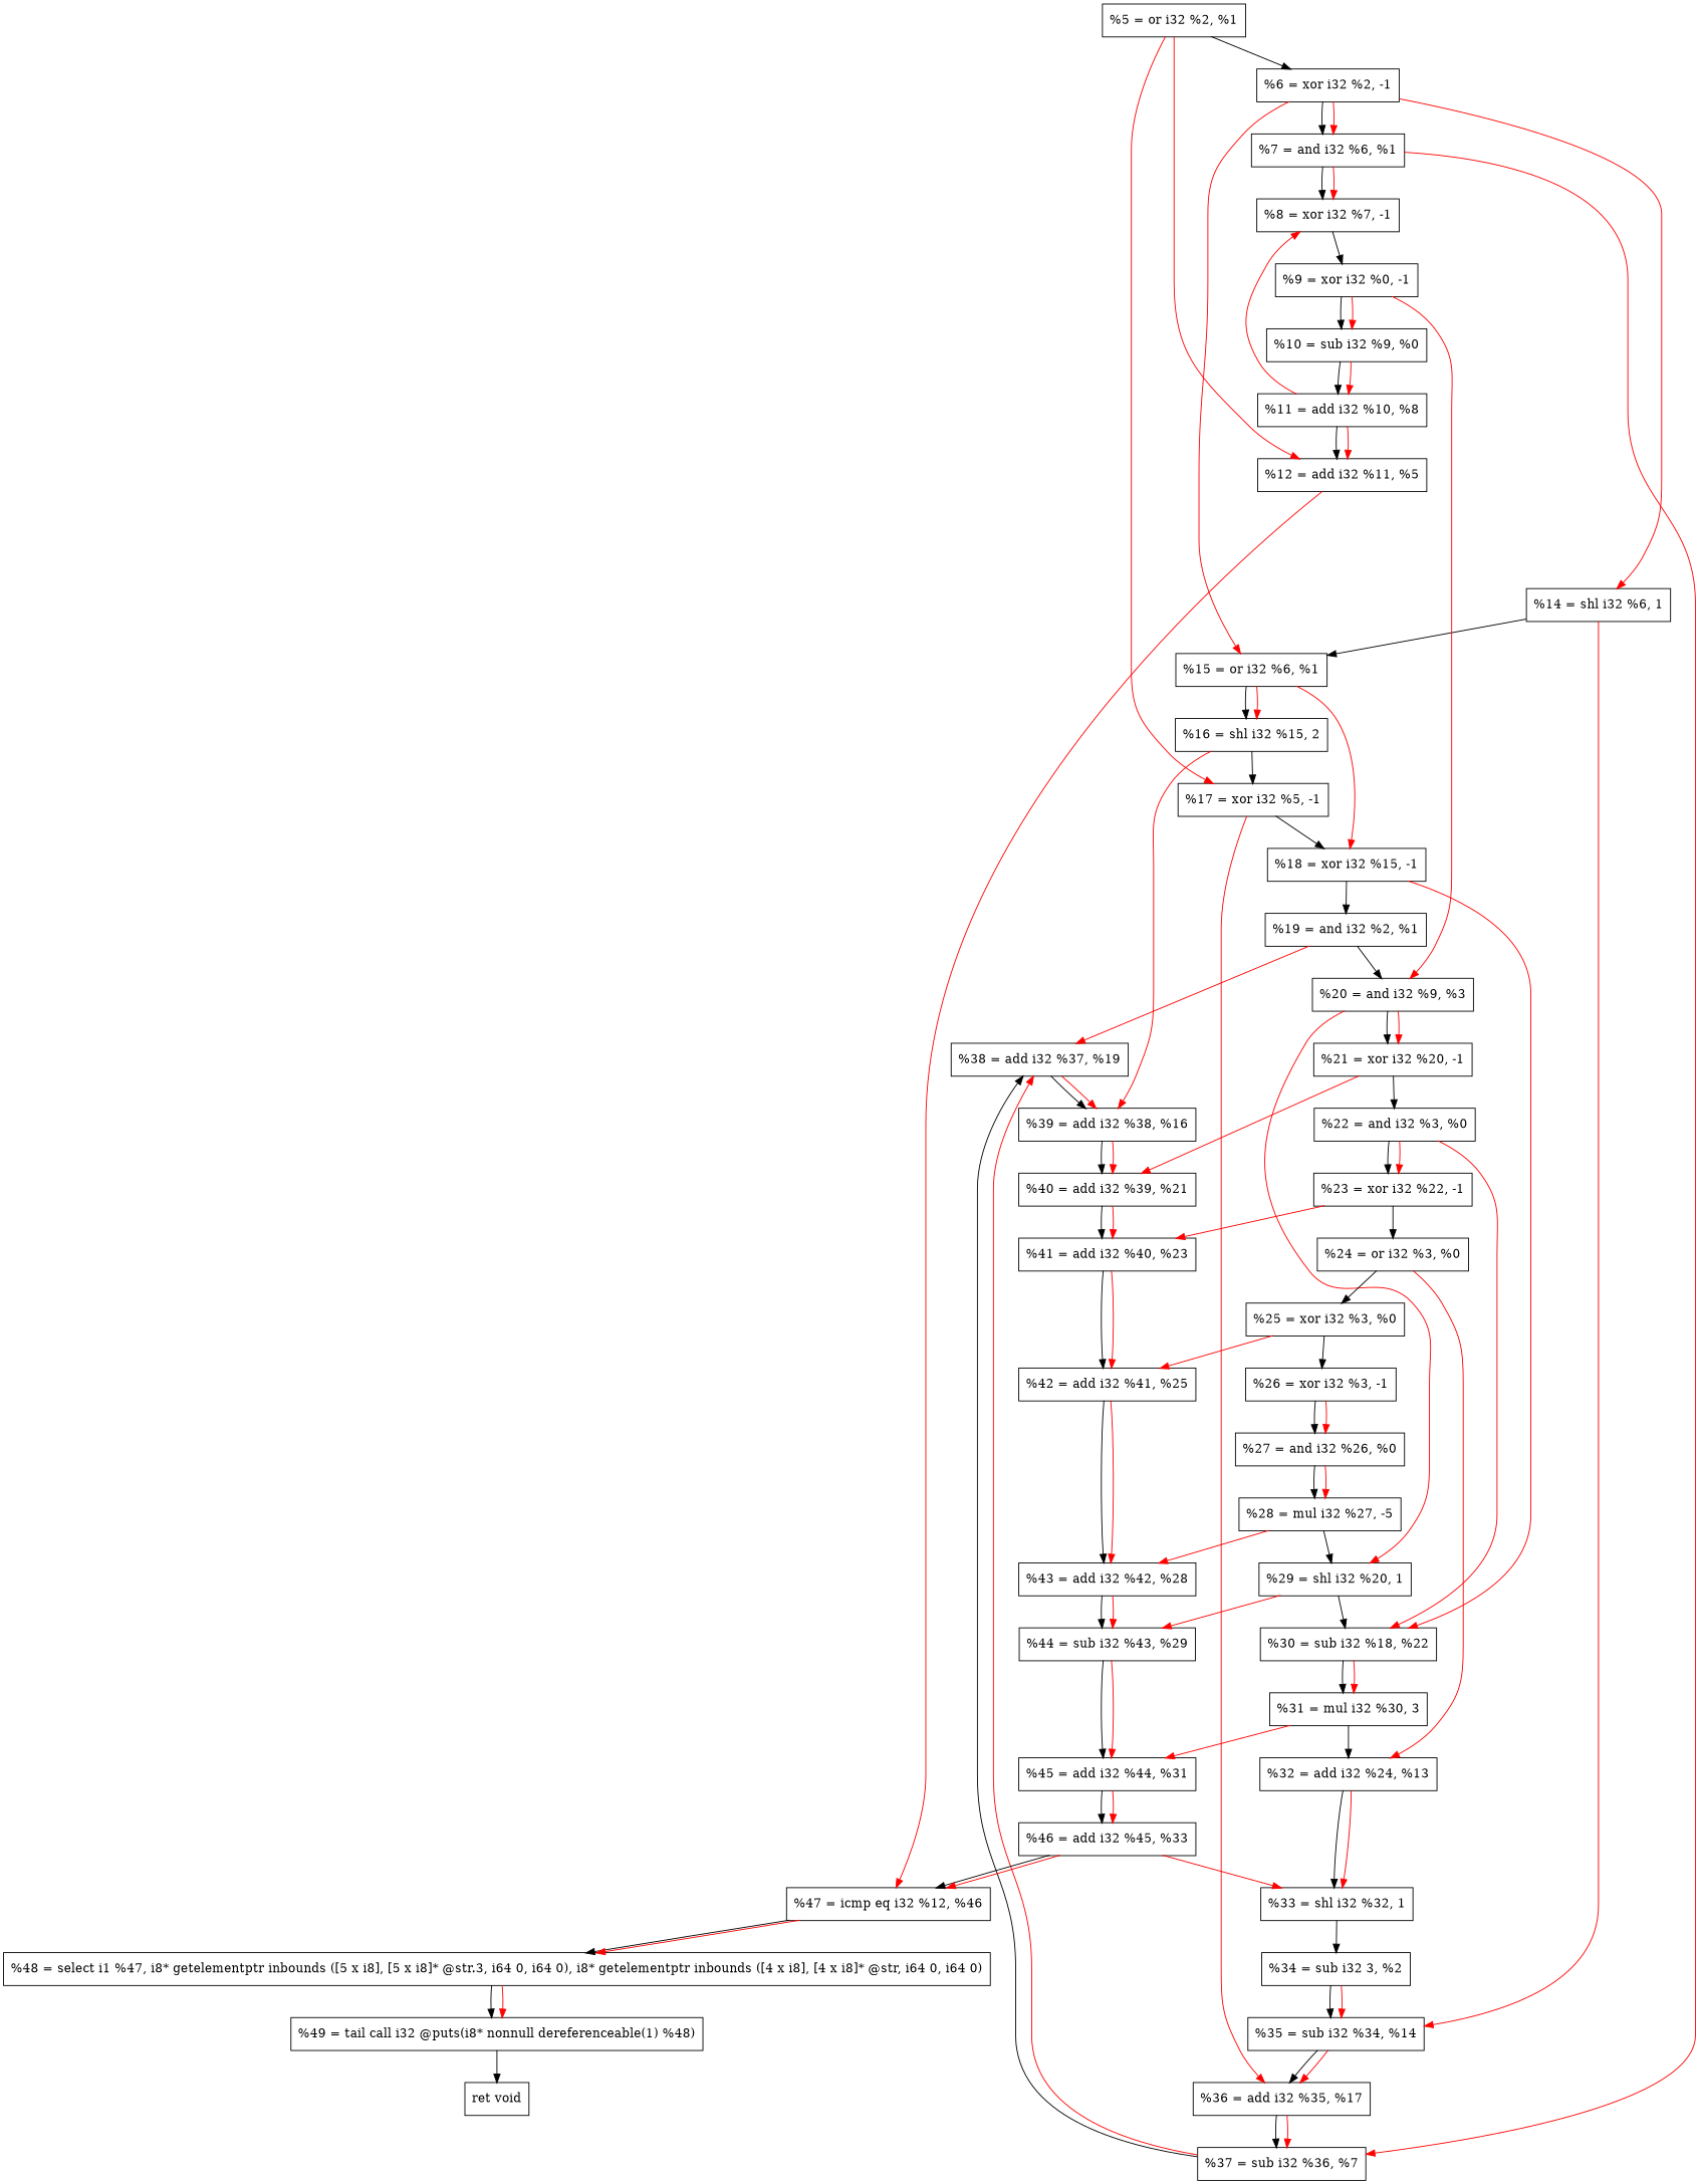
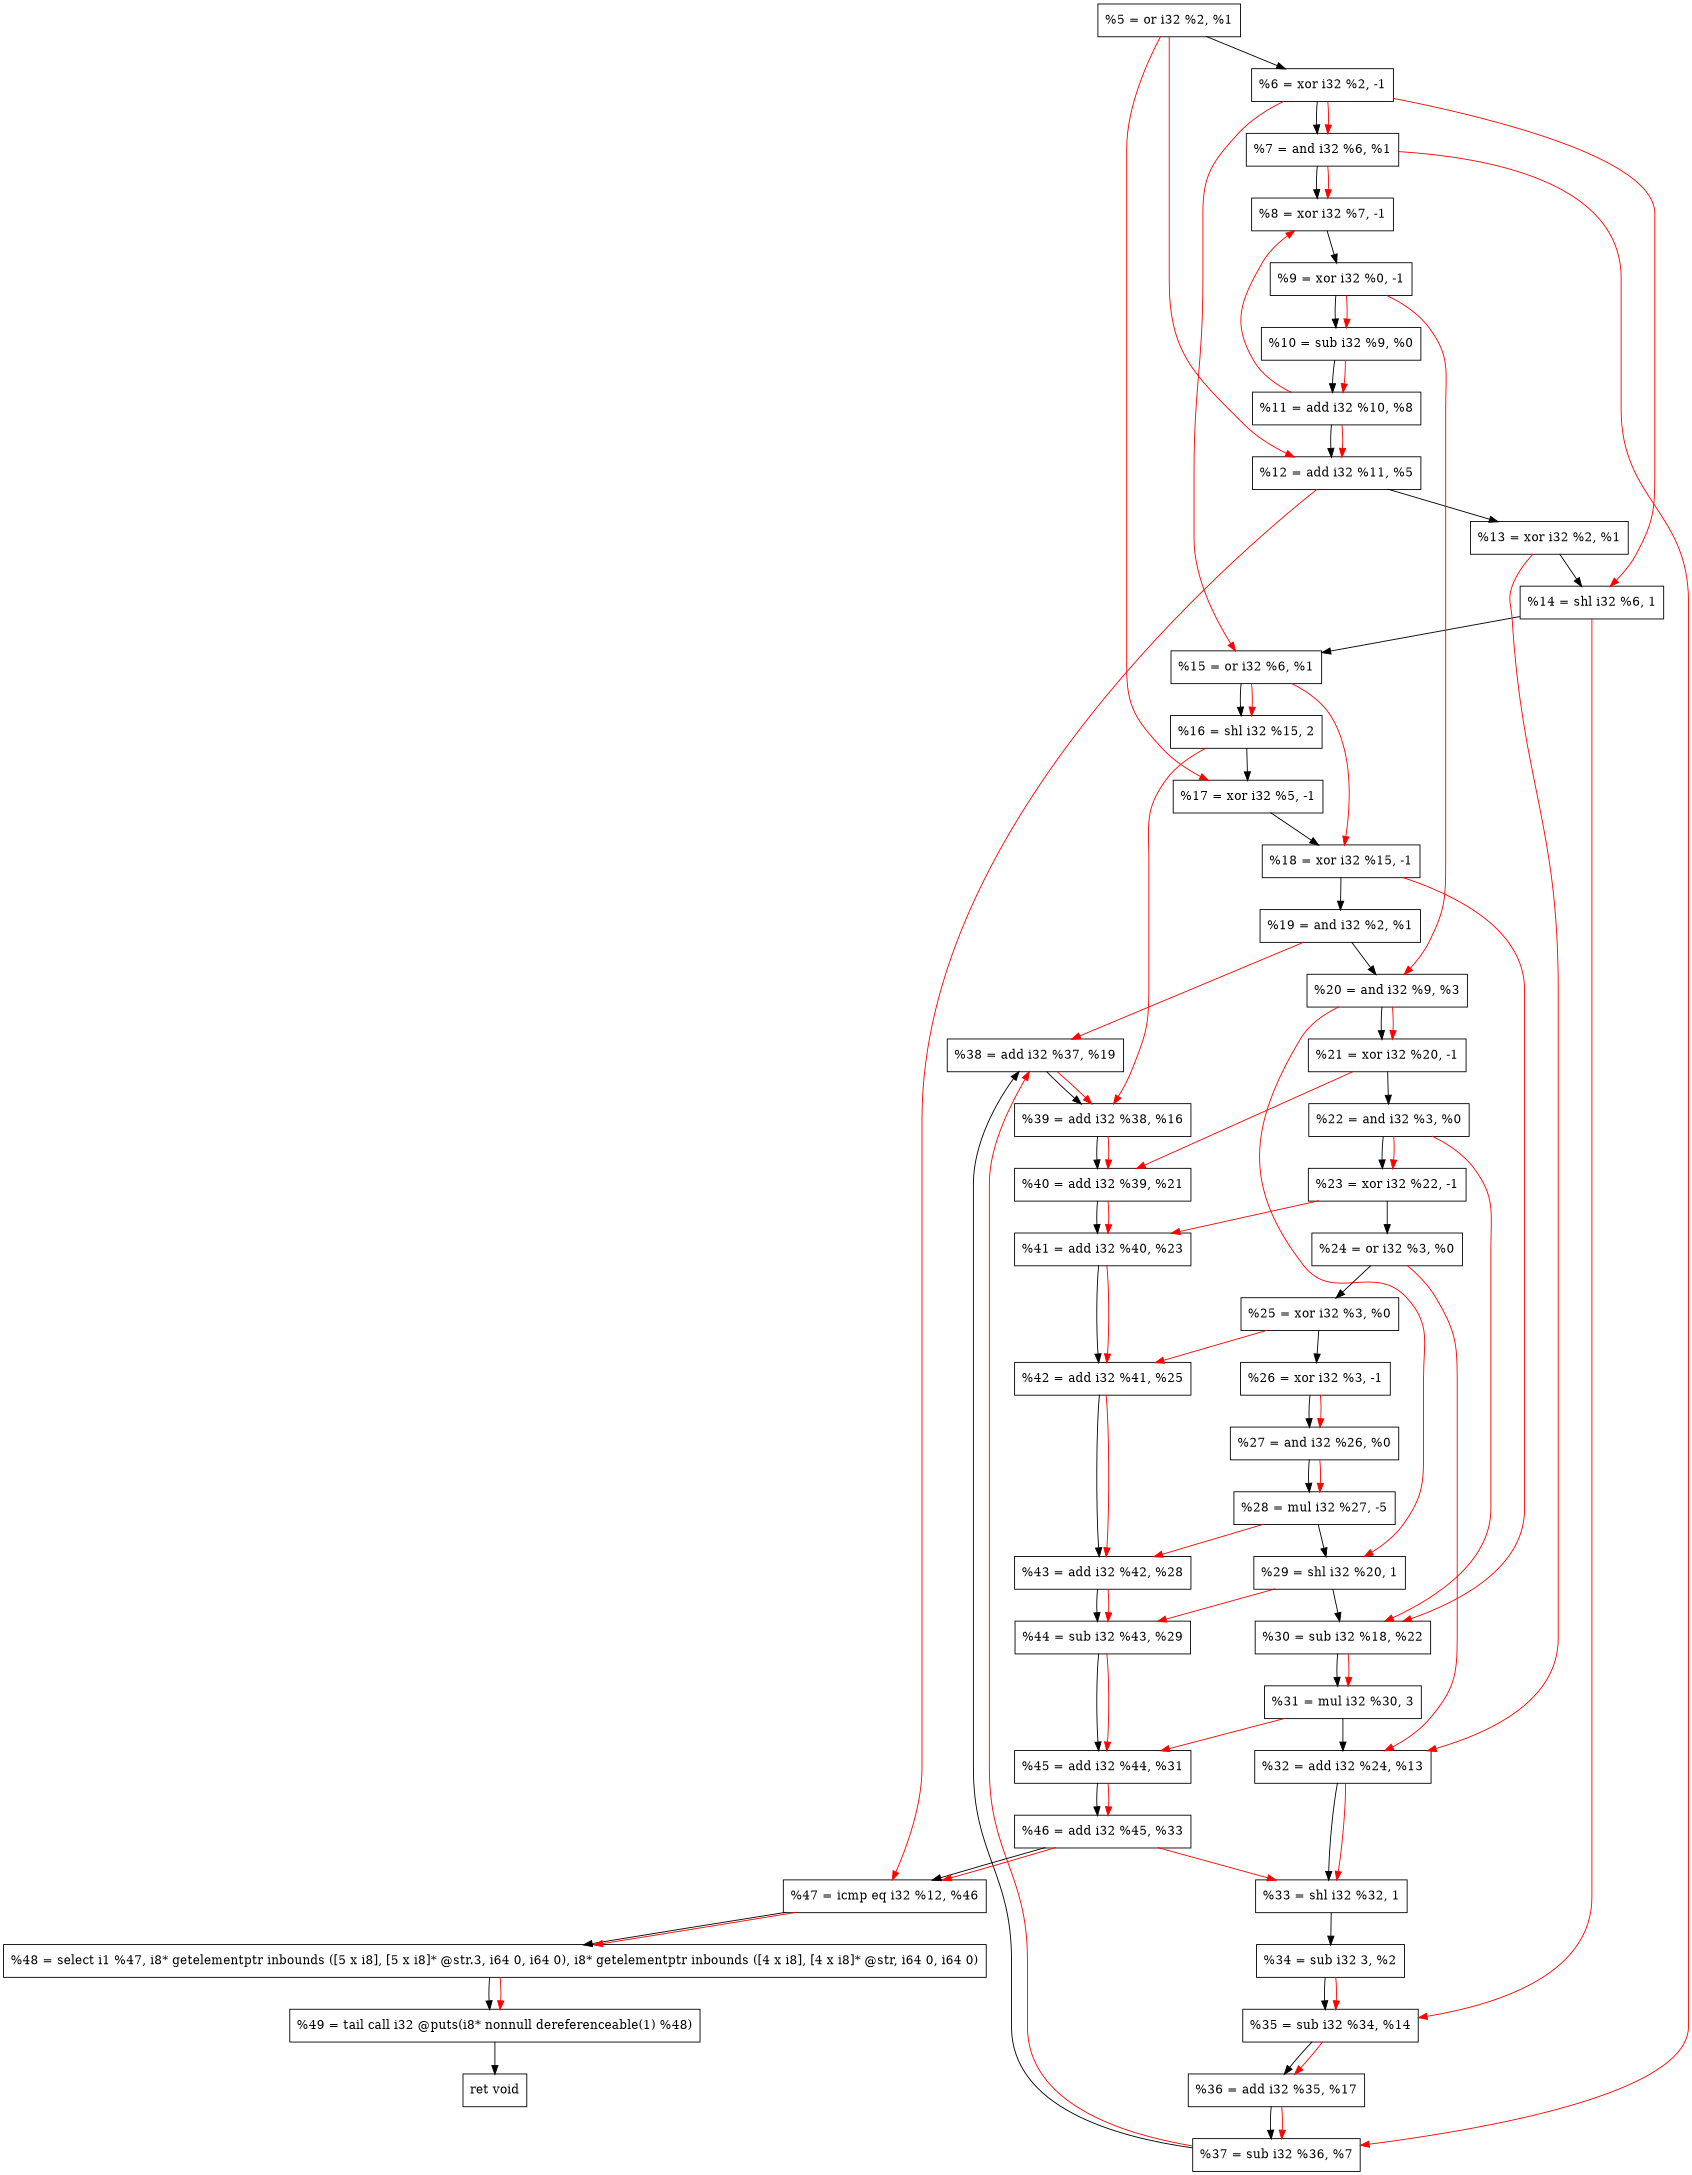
  digraph {
    node [shape=record]
    edge [color=red]
    n1 [label="  %5 = or i32 %2, %1"]
    n2 [label="  %6 = xor i32 %2, -1"]
    n3 [label="  %12 = add i32 %11, %5"]
    n4 [label="  %17 = xor i32 %5, -1"]
    n5 [label="  %7 = and i32 %6, %1"]
    n6 [label="  %14 = shl i32 %6, 1"]
    n7 [label="  %15 = or i32 %6, %1"]
+   n8 [label="  %13 = xor i32 %2, %1"]
    n9 [label="  %47 = icmp eq i32 %12, %46"]
    n10 [label="  %18 = xor i32 %15, -1"]
    n11 [label="  %36 = add i32 %35, %17"]
    n12 [label="  %8 = xor i32 %7, -1"]
    n13 [label="  %37 = sub i32 %36, %7"]
    n14 [label="  %35 = sub i32 %34, %14"]
    n15 [label="  %16 = shl i32 %15, 2"]
    n16 [label="  %9 = xor i32 %0, -1"]
    n17 [label="  %38 = add i32 %37, %19"]
    n18 [label="  %10 = sub i32 %9, %0"]
    n19 [label="  %20 = and i32 %9, %3"]
    n20 [label="  %11 = add i32 %10, %8"]
    n21 [label="  %21 = xor i32 %20, -1"]
    n22 [label="  %29 = shl i32 %20, 1"]
    n23 [label="  %32 = add i32 %24, %13"]
    n24 [label="  %48 = select i1 %47, i8* getelementptr inbounds ([5 x i8], [5 x i8]* @str.3, i64 0, i64 0), i8* getelementptr inbounds ([4 x i8], [4 x i8]* @str, i64 0, i64 0)"]
    n25 [label="  %33 = shl i32 %32, 1"]
    n26 [label="  %39 = add i32 %38, %16"]
    n27 [label="  %19 = and i32 %2, %1"]
    n28 [label="  %30 = sub i32 %18, %22"]
    n29 [label="  %40 = add i32 %39, %21"]
    n30 [label="  %31 = mul i32 %30, 3"]
    n31 [label="  %22 = and i32 %3, %0"]
    n32 [label="  %44 = sub i32 %43, %29"]
    n33 [label="  %23 = xor i32 %22, -1"]
    n34 [label="  %41 = add i32 %40, %23"]
    n35 [label="  %24 = or i32 %3, %0"]
    n36 [label="  %25 = xor i32 %3, %0"]
    n37 [label="  %42 = add i32 %41, %25"]
    n38 [label="  %26 = xor i32 %3, -1"]
    n39 [label="  %27 = and i32 %26, %0"]
    n40 [label="  %43 = add i32 %42, %28"]
    n41 [label="  %28 = mul i32 %27, -5"]
    n42 [label="  %45 = add i32 %44, %31"]
    n43 [label="  %46 = add i32 %45, %33"]
    n44 [label="  %34 = sub i32 3, %2"]
    n45 [label="  %49 = tail call i32 @puts(i8* nonnull dereferenceable(1) %48)"]
    n46 [label="  ret void"]
    n1 -> n2 [color=""]
    n1 -> n3
    n1 -> n4
    n2 -> n5 [color=""]
    n2 -> n5
    n2 -> n6
    n2 -> n7
+   n3 -> n8 [color=""]
    n3 -> n9
    n4 -> n10 [color=""]
-   n4 -> n11
    n5 -> n12 [color=""]
    n5 -> n12
    n5 -> n13
    n6 -> n7 [color=""]
    n6 -> n14
    n7 -> n10
    n7 -> n15 [color=""]
    n7 -> n15
+   n8 -> n6 [color=""]
+   n8 -> n23
    n9 -> n24 [color=""]
    n9 -> n24
    n10 -> n27 [color=""]
    n10 -> n28
    n11 -> n13 [color=""]
    n11 -> n13
    n12 -> n16 [color=""]
    n13 -> n17 [color=""]
    n13 -> n17
    n14 -> n11 [color=""]
    n14 -> n11
    n15 -> n4 [color=""]
    n15 -> n26
    n16 -> n18 [color=""]
    n16 -> n18
    n16 -> n19
    n17 -> n26 [color=""]
    n17 -> n26
    n18 -> n20 [color=""]
    n18 -> n20
    n19 -> n21 [color=""]
    n19 -> n21
    n19 -> n22
    n20 -> n3 [color=""]
    n20 -> n3
    n20 -> n12
    n21 -> n29
    n21 -> n31 [color=""]
    n22 -> n28 [color=""]
    n22 -> n32
    n23 -> n25 [color=""]
    n23 -> n25
    n24 -> n45 [color=""]
    n24 -> n45
    n25 -> n44 [color=""]
    n26 -> n29 [color=""]
    n26 -> n29
    n27 -> n17
    n27 -> n19 [color=""]
    n28 -> n30 [color=""]
    n28 -> n30
    n29 -> n34 [color=""]
    n29 -> n34
    n30 -> n23 [color=""]
    n30 -> n42
    n31 -> n28
    n31 -> n33 [color=""]
    n31 -> n33
    n32 -> n42 [color=""]
    n32 -> n42
    n33 -> n34
    n33 -> n35 [color=""]
    n34 -> n37 [color=""]
    n34 -> n37
    n35 -> n23
    n35 -> n36 [color=""]
    n36 -> n37
    n36 -> n38 [color=""]
    n37 -> n40 [color=""]
    n37 -> n40
    n38 -> n39 [color=""]
    n38 -> n39
    n39 -> n41 [color=""]
    n39 -> n41
    n40 -> n32 [color=""]
    n40 -> n32
    n41 -> n22 [color=""]
    n41 -> n40
    n42 -> n43 [color=""]
    n42 -> n43
    n43 -> n9 [color=""]
    n43 -> n9
    n43 -> n25
    n44 -> n14 [color=""]
    n44 -> n14
    n45 -> n46 [color=""]
  }
